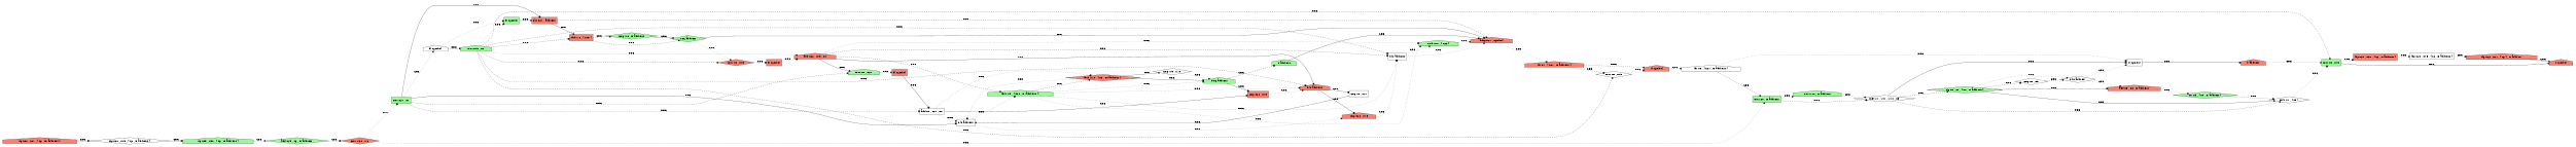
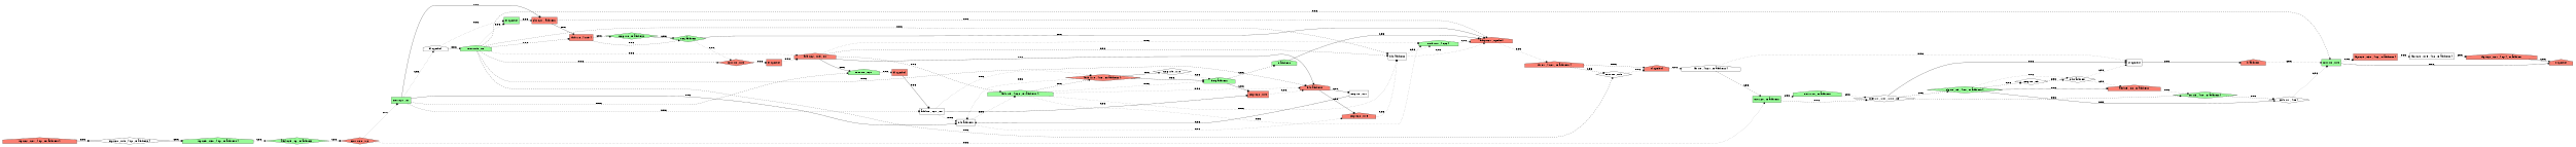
  digraph {
    rankdir=LR
    node [fillcolor=salmon shape=house style=filled]
    edge [arrowhead=dot style=dotted]
    n1 [label="stp x22 , x21 , [ sp , #- address ]!"]
    n2 [fillcolor=white label="stp x20 , x19 , [ sp , # address ]" shape=diamond]
    n3 [fillcolor=palegreen label="stp x29 , x30 , [ sp , # address ]"]
    n4 [fillcolor=palegreen label="add x29 , sp , # address" shape=diamond]
    n5 [label="mov w20 , w2" shape=diamond]
    n6 [fillcolor=palegreen label="mov x21 , x1" shape=box]
    n7 [fillcolor=palegreen label="tst w20 , # address" shape=box]
    n8 [fillcolor=white label="bl symbol"]
    n9 [label="cbz x21 , address" shape=box]
    n10 [fillcolor=palegreen label="mov x0 , x21"]
    n11 [fillcolor=white label="add x8 , x21 , x0" shape=box]
    n12 [fillcolor=white label="b.ls address" shape=box]
    n13 [fillcolor=palegreen label="mov w10 , # address"]
    n14 [fillcolor=white label="csel w1 , wzr , w10 , ne" shape=diamond]
    n15 [fillcolor=palegreen label="mov x19 , x0"]
    n16 [fillcolor=palegreen label="bl symbol" shape=box]
    n17 [label="ldrb w8 , [ x19 ]" shape=box]
    n18 [label="adrp x21 , symbol"]
    n19 [label="bl symbol" shape=box]
    n20 [label="cmp x22 , x19" shape=box]
    n21 [label="ldrb w10 , [ x8 , #- address ]!" shape=diamond]
    n22 [fillcolor=palegreen label="ldrb w9 , [ x22 , #- address ]!"]
    n23 [label="cmp x22 , x19"]
    n24 [fillcolor=white label="mov x0 , x19" shape=diamond]
    n25 [label="mov x0 , x19" shape=diamond]
    n26 [fillcolor=palegreen label="mov x0 , x19" shape=box]
    n27 [label="add x22 , x19 , x0"]
    n28 [fillcolor=white label="b.ls address" shape=box]
    n29 [label="b.ls address"]
    n30 [fillcolor=palegreen label="cmp w8 , # address" shape=diamond]
    n31 [fillcolor=palegreen label="b.eq address" shape=diamond]
    n32 [label="bl symbol"]
    n33 [label="bl symbol" shape=box]
    n34 [label="ldp x29 , x30 , [ sp , # address ]" shape=box]
    n35 [label="b symbol"]
    n36 [fillcolor=palegreen label="strb wzr , [ x22 ]"]
    n37 [fillcolor=white label="cmp x8 , x21" shape=box]
    n38 [label="ldr x1 , [ x21 , # address ]"]
    n39 [fillcolor=white label="ldr x0 , [ x21 , # address ]"]
    n40 [fillcolor=white label="bl symbol" shape=box]
    n41 [label="b address"]
    n42 [fillcolor=palegreen label="ldp x8 , x9 , [ x0 , # address ]" shape=diamond]
    n43 [fillcolor=white label="strb w1 , [ x8 ]" shape=diamond]
    n44 [fillcolor=white label="cmp x8 , x9" shape=diamond]
    n45 [fillcolor=white label="b.hs address" shape=diamond]
    n46 [label="add x9 , x8 , # address"]
    n47 [fillcolor=palegreen label="str x9 , [ x0 , # address ]" shape=diamond]
    n48 [fillcolor=white label="ldp x20 , x19 , [ sp , # address ]" shape=box]
    n49 [fillcolor=palegreen label="b.eq address"]
    n50 [fillcolor=white label="cmp w9 , w10" shape=diamond]
    n51 [label="ldp x22 , x21 , [ sp ] , # address"]
    n52 [fillcolor=palegreen label="b address"]
    n1 -> n2 [arrowhead=box label=CFG style=solid]
    n2 -> n3 [arrowhead=box label=CFG style=solid]
    n3 -> n4 [label=CFG]
    n4 -> n5 [arrowhead=box label=CFG style=dashed]
    n5 -> n6 [arrowhead=box label=CFG]
    n5 -> n7 [label=DFG]
    n6 -> n8 [label=CFG]
    n6 -> n9 [arrowhead=box label=DFG style=solid]
    n6 -> n10 [label=DFG style=dashed]
    n6 -> n11 [arrowhead=box label=DFG style=dashed]
    n6 -> n12 [arrowhead=box label=DFG style=solid]
    n7 -> n13 [label=CFG]
    n7 -> n14 [arrowhead=box label=DFG style=dashed]
    n8 -> n15 [label=DFG style=dashed]
    n8 -> n16 [arrowhead=box label=DFG]
    n9 -> n17 [label=CFG style=solid]
    n9 -> n18 [label=CFG style=dashed]
    n10 -> n19 [label=DFG style=dashed]
    n11 -> n12 [label=DFG]
    n11 -> n20 [arrowhead=box label=CFG style=solid]
    n11 -> n21 [arrowhead=box label=DFG]
    n12 -> n22 [arrowhead=box label=CFG]
    n12 -> n23 [label=CFG]
    n13 -> n14 [label=CFG]
    n14 -> n40 [arrowhead=box label=DFG style=solid]
    n14 -> n42 [label=CFG style=dashed]
-   n14 -> n43 [label=DFG style=dashed]
+   n14 -> n47 [label=DFG style=dashed]
    n15 -> n16 [arrowhead=box label=CFG]
    n15 -> n17 [arrowhead=box label=DFG style=dashed]
    n15 -> n24 [label=DFG style=dashed]
    n15 -> n25 [label=DFG style=dashed]
    n15 -> n26 [label=DFG style=dashed]
    n15 -> n27 [label=DFG]
    n15 -> n28 [arrowhead=box label=DFG style=dashed]
    n15 -> n29 [arrowhead=box label=DFG style=dashed]
    n16 -> n9 [label=CFG style=solid]
    n17 -> n30 [label=CFG style=dashed]
    n17 -> n31 [label=DFG style=dashed]
    n18 -> n38 [label=CFG]
    n19 -> n11 [arrowhead=box label=DFG style=solid]
    n20 -> n29 [label=CFG]
    n21 -> n12 [arrowhead=box label=DFG]
    n21 -> n49 [arrowhead=box label=DFG style=solid]
    n21 -> n50 [label=CFG style=solid]
    n22 -> n21 [label=CFG style=dashed]
    n22 -> n28 [arrowhead=box label=DFG]
    n22 -> n29 [label=DFG]
    n22 -> n36 [label=DFG]
    n22 -> n49 [label=DFG]
    n23 -> n28 [label=CFG]
    n24 -> n32 [arrowhead=box label=DFG]
    n25 -> n33 [arrowhead=box label=DFG]
    n26 -> n34 [arrowhead=box label=CFG]
    n26 -> n35 [label=DFG style=solid]
    n27 -> n10 [label=CFG style=solid]
    n27 -> n22 [label=DFG style=dashed]
    n27 -> n28 [arrowhead=box label=DFG style=dashed]
    n27 -> n29 [label=DFG style=solid]
    n27 -> n36 [arrowhead=box label=DFG]
    n28 -> n18 [label=CFG]
    n28 -> n36 [label=CFG]
    n29 -> n23 [arrowhead=box label=CFG style=solid]
    n29 -> n37 [arrowhead=box label=CFG style=solid]
    n30 -> n31 [label=CFG style=solid]
    n31 -> n18 [arrowhead=box label=CFG style=solid]
    n31 -> n25 [label=CFG]
    n32 -> n39 [label=CFG style=dashed]
    n33 -> n27 [arrowhead=box label=DFG]
    n34 -> n48 [label=DFG]
    n36 -> n18 [label=CFG]
    n37 -> n12 [label=CFG style=solid]
    n38 -> n24 [arrowhead=box label=CFG style=dashed]
    n38 -> n32 [label=DFG style=dashed]
    n39 -> n7 [label=CFG style=dashed]
    n39 -> n40 [arrowhead=box label=DFG]
    n40 -> n41 [arrowhead=box label=CFG style=solid]
    n41 -> n26 [label=CFG]
    n42 -> n43 [label=DFG style=solid]
    n42 -> n44 [arrowhead=box label=CFG style=dashed]
    n42 -> n45 [label=DFG]
    n42 -> n46 [arrowhead=box label=DFG style=solid]
    n43 -> n26 [arrowhead=box label=CFG]
    n44 -> n45 [label=CFG style=dashed]
    n45 -> n40 [label=CFG]
    n45 -> n46 [label=CFG]
    n46 -> n47 [label=DFG]
    n47 -> n43 [arrowhead=box label=CFG style=dashed]
    n48 -> n51 [arrowhead=box label=CFG]
    n49 -> n20 [arrowhead=box label=CFG style=solid]
    n49 -> n52 [arrowhead=box label=CFG style=dashed]
    n50 -> n49 [label=CFG]
    n51 -> n35 [label=CFG style=solid]
    n52 -> n18 [arrowhead=box label=CFG style=solid]
  }
